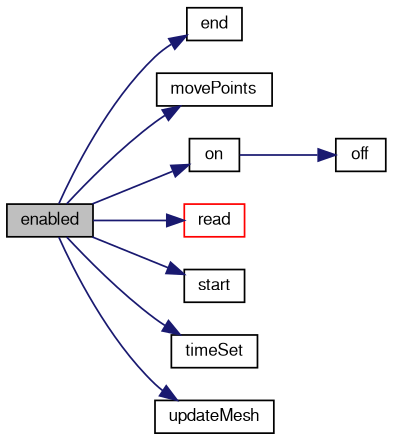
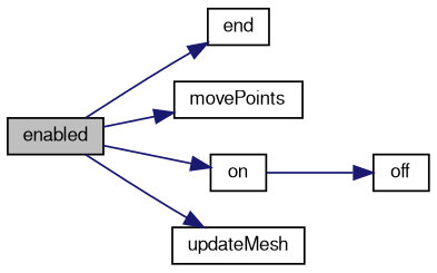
  digraph {
    rankdir=LR
    node [color=black fontname=FreeSans fontsize=10 shape=record]
    edge [color=midnightblue fontname=FreeSans fontsize=10 labelfontname=FreeSans labelfontsize=10 style=solid]
    n1 [fillcolor=grey75 fontcolor=black height=0.2 label=enabled style=filled width=0.4]
    n2 [height=0.2 label=end width=0.4]
    n3 [height=0.2 label=movePoints width=0.4]
    n4 [height=0.2 label=on width=0.4]
-   n5 [color=red height=0.2 label=read width=0.4]
-   n6 [height=0.2 label=start width=0.4]
-   n7 [height=0.2 label=timeSet width=0.4]
    n8 [height=0.2 label=updateMesh width=0.4]
    n9 [height=0.2 label=off width=0.4]
    n1 -> n2
    n1 -> n3
    n1 -> n4
-   n1 -> n5
-   n1 -> n6
-   n1 -> n7
    n1 -> n8
    n4 -> n9
  }
